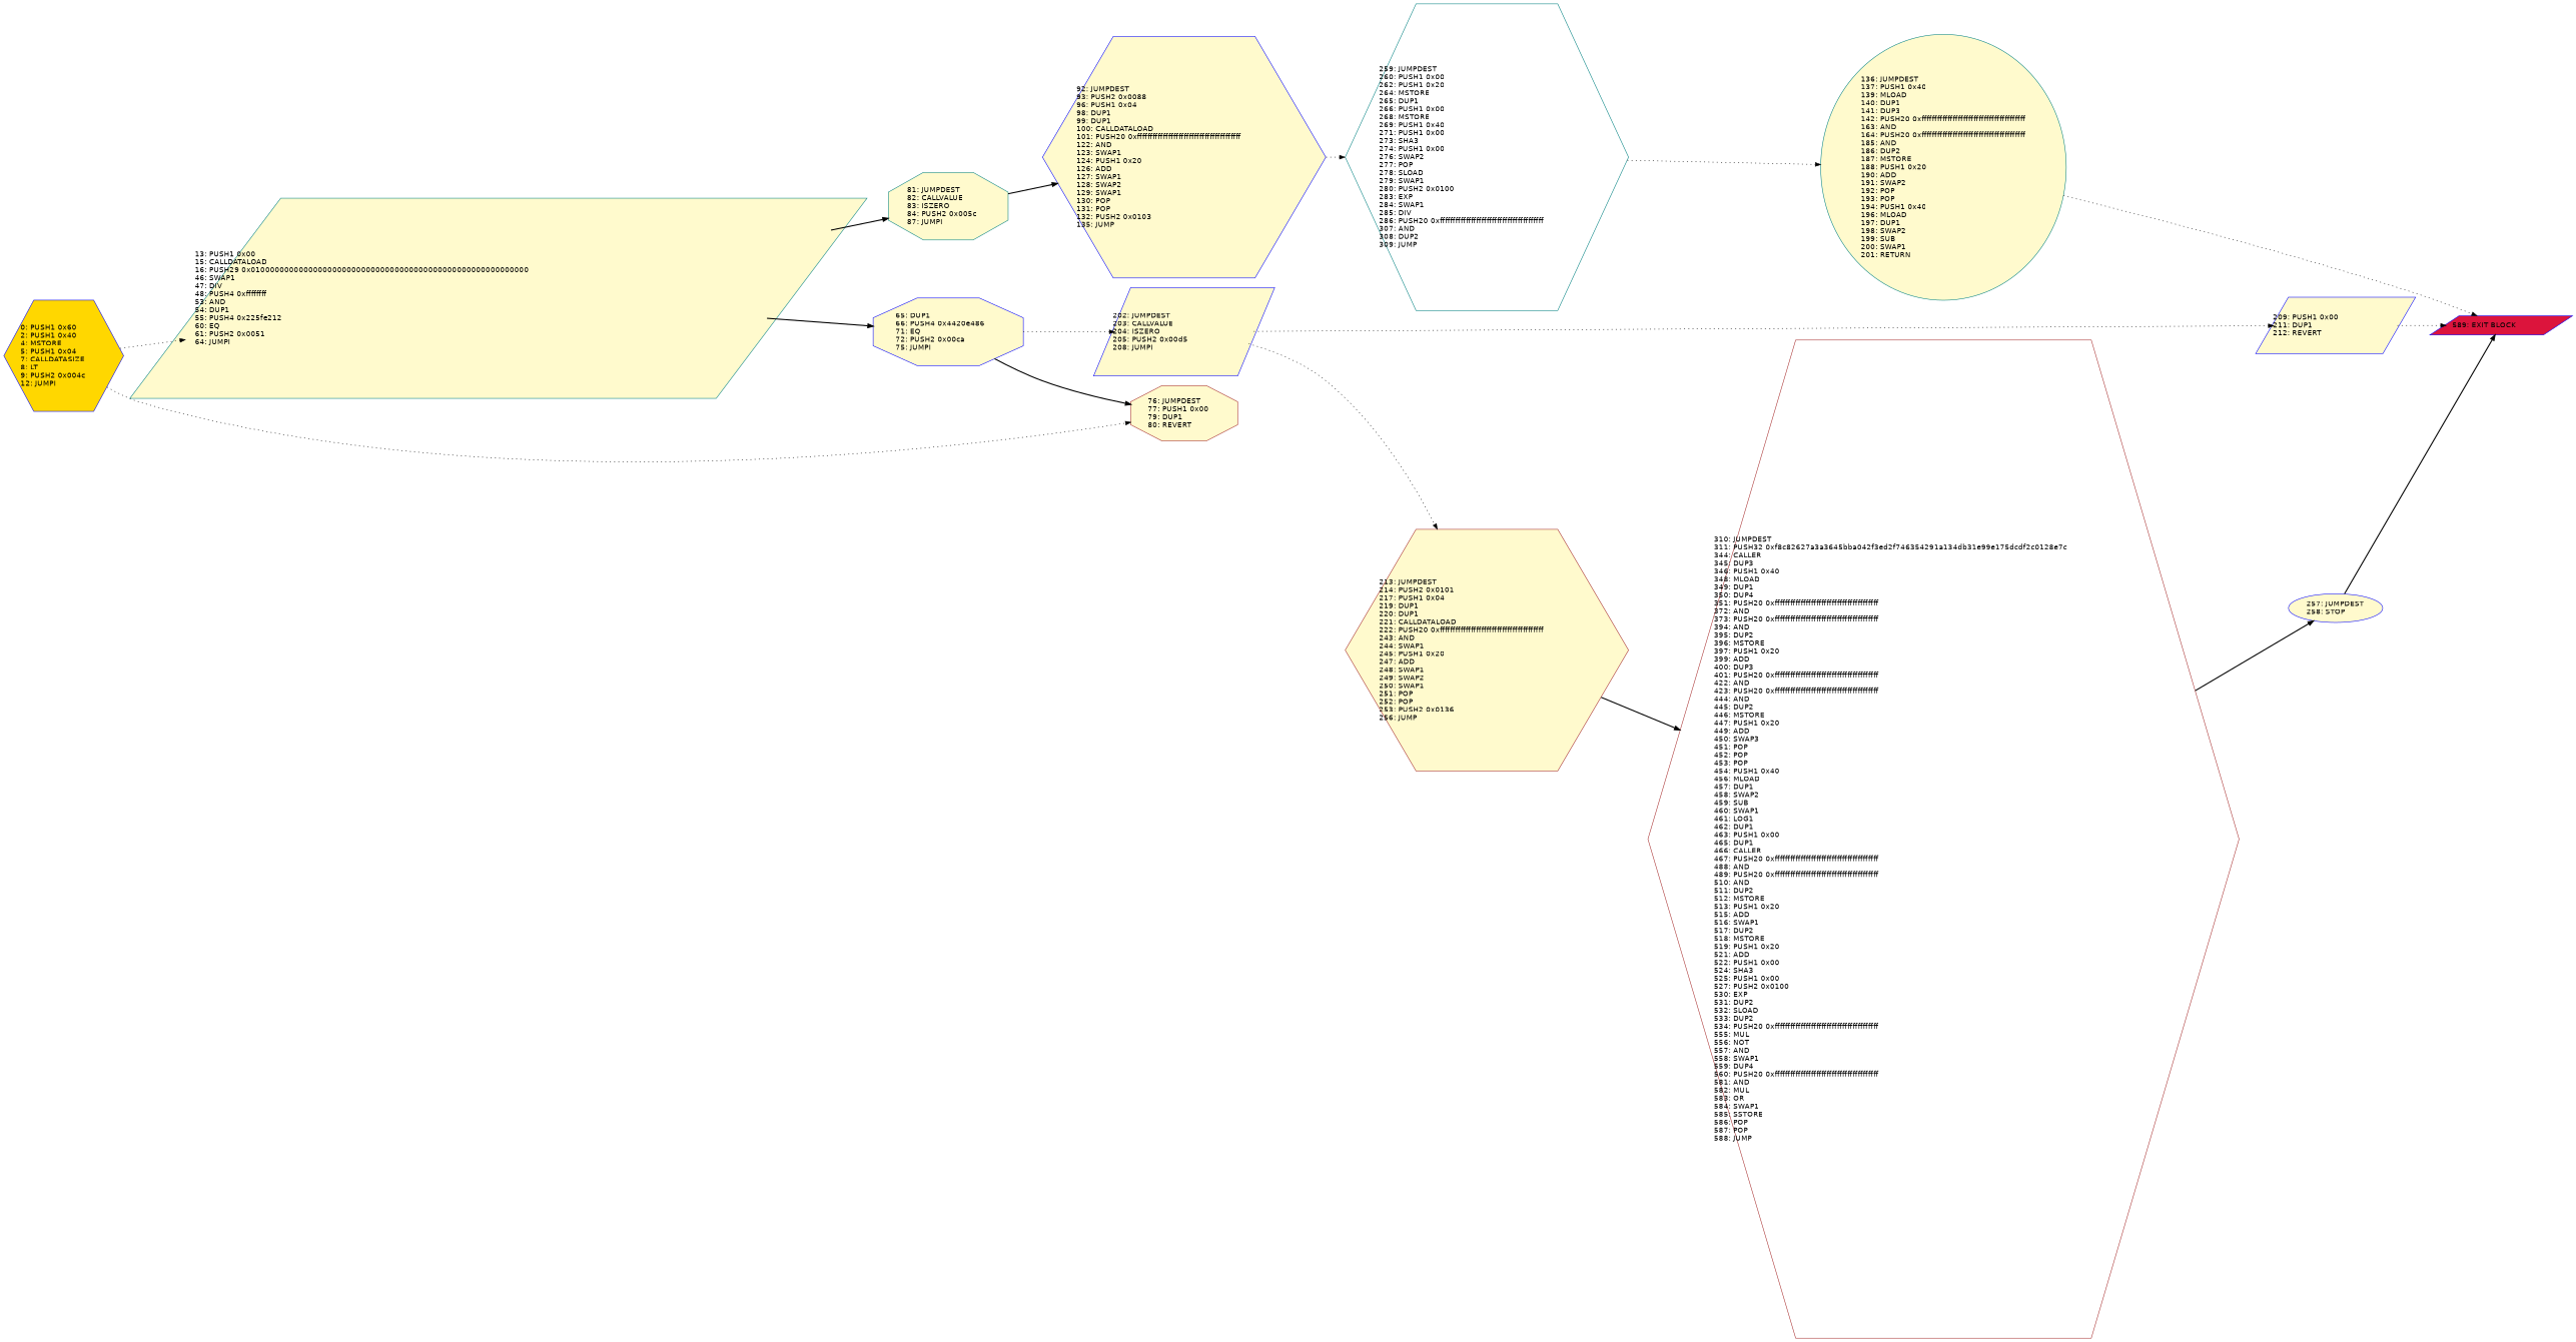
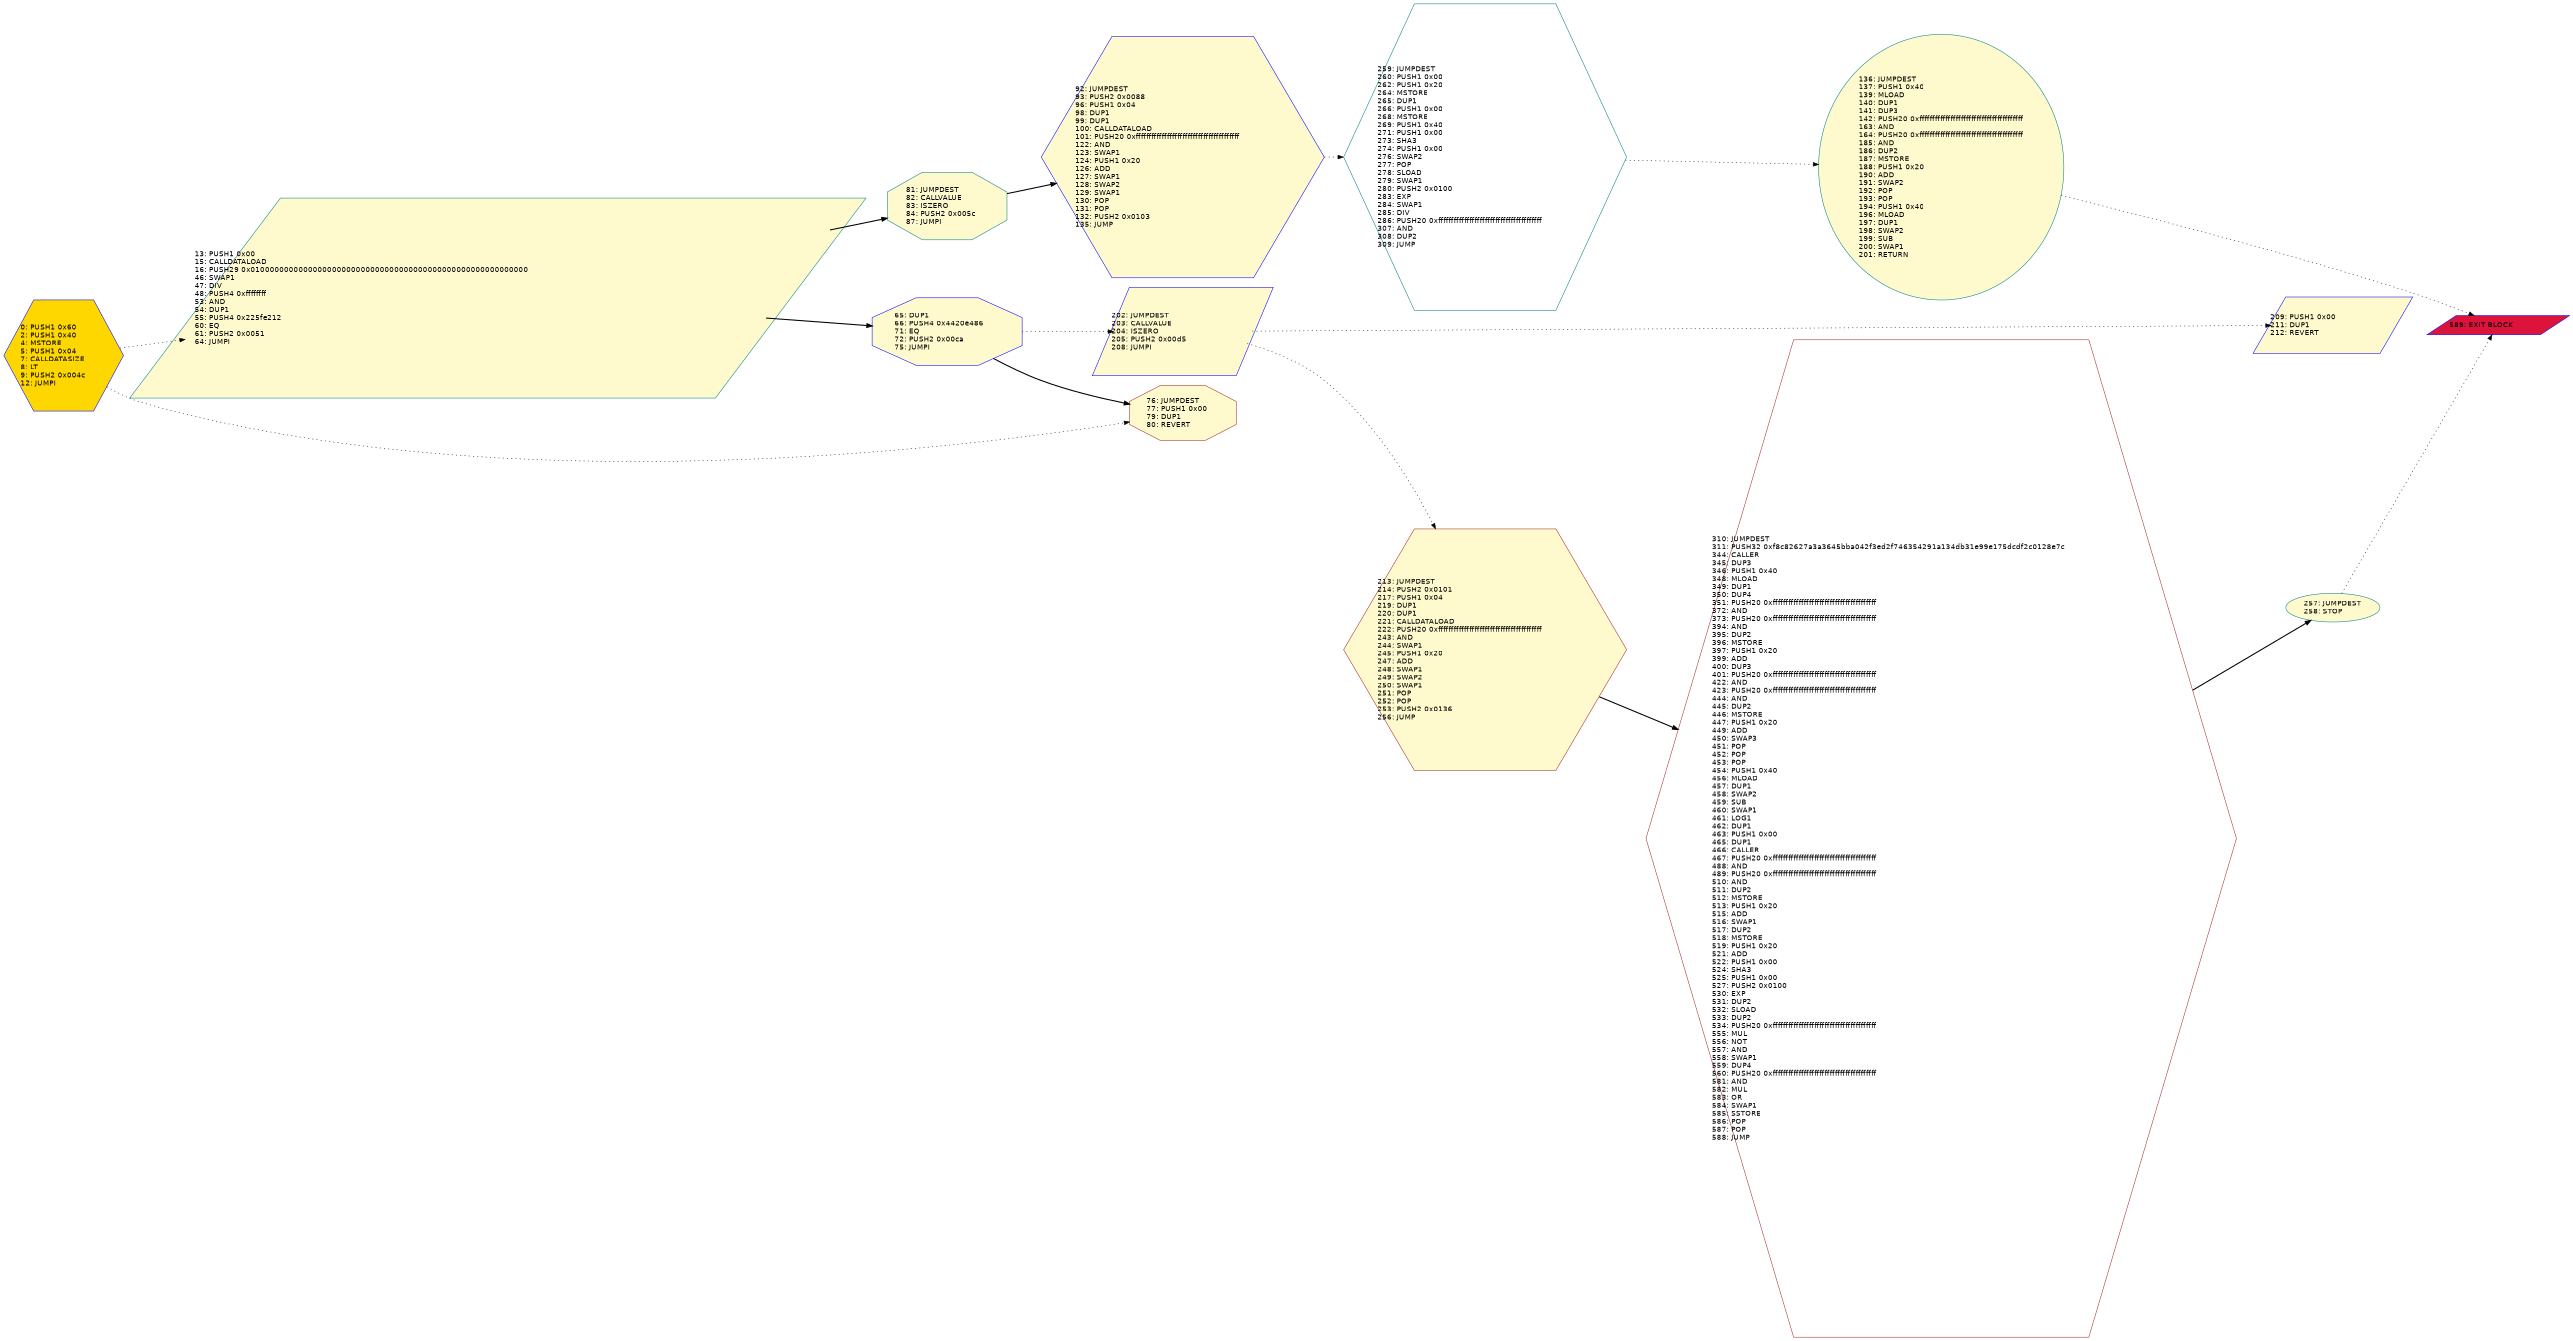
  digraph {
    fontname="DejaVu Sans"
    rankdir=LR
    node [color=blue fillcolor=lemonchiffon fontcolor=black fontname="DejaVu Sans" shape=hexagon style=filled]
    edge [fontname="DejaVu Sans" style=dotted]
    n1 [fillcolor=gold label="0: PUSH1 0x60\l2: PUSH1 0x40\l4: MSTORE\l5: PUSH1 0x04\l7: CALLDATASIZE\l8: LT\l9: PUSH2 0x004c\l12: JUMPI\l"]
    n2 [color=teal label="13: PUSH1 0x00\l15: CALLDATALOAD\l16: PUSH29 0x0100000000000000000000000000000000000000000000000000000000\l46: SWAP1\l47: DIV\l48: PUSH4 0xffffffff\l53: AND\l54: DUP1\l55: PUSH4 0x225fe212\l60: EQ\l61: PUSH2 0x0051\l64: JUMPI\l" shape=parallelogram]
    n3 [color=brown label="76: JUMPDEST\l77: PUSH1 0x00\l79: DUP1\l80: REVERT\l" shape=octagon]
    n4 [color=teal label="81: JUMPDEST\l82: CALLVALUE\l83: ISZERO\l84: PUSH2 0x005c\l87: JUMPI\l" shape=octagon]
    n5 [label="65: DUP1\l66: PUSH4 0x4420e486\l71: EQ\l72: PUSH2 0x00ca\l75: JUMPI\l" shape=octagon]
    n6 [label="92: JUMPDEST\l93: PUSH2 0x0088\l96: PUSH1 0x04\l98: DUP1\l99: DUP1\l100: CALLDATALOAD\l101: PUSH20 0xffffffffffffffffffffffffffffffffffffffff\l122: AND\l123: SWAP1\l124: PUSH1 0x20\l126: ADD\l127: SWAP1\l128: SWAP2\l129: SWAP1\l130: POP\l131: POP\l132: PUSH2 0x0103\l135: JUMP\l"]
    n7 [label="202: JUMPDEST\l203: CALLVALUE\l204: ISZERO\l205: PUSH2 0x00d5\l208: JUMPI\l" shape=parallelogram]
    n8 [color=brown fillcolor=white label="310: JUMPDEST\l311: PUSH32 0xf8c82627a3a3645bba042f3ed2f746354291a134db31e99e175dcdf2c0128e7c\l344: CALLER\l345: DUP3\l346: PUSH1 0x40\l348: MLOAD\l349: DUP1\l350: DUP4\l351: PUSH20 0xffffffffffffffffffffffffffffffffffffffff\l372: AND\l373: PUSH20 0xffffffffffffffffffffffffffffffffffffffff\l394: AND\l395: DUP2\l396: MSTORE\l397: PUSH1 0x20\l399: ADD\l400: DUP3\l401: PUSH20 0xffffffffffffffffffffffffffffffffffffffff\l422: AND\l423: PUSH20 0xffffffffffffffffffffffffffffffffffffffff\l444: AND\l445: DUP2\l446: MSTORE\l447: PUSH1 0x20\l449: ADD\l450: SWAP3\l451: POP\l452: POP\l453: POP\l454: PUSH1 0x40\l456: MLOAD\l457: DUP1\l458: SWAP2\l459: SUB\l460: SWAP1\l461: LOG1\l462: DUP1\l463: PUSH1 0x00\l465: DUP1\l466: CALLER\l467: PUSH20 0xffffffffffffffffffffffffffffffffffffffff\l488: AND\l489: PUSH20 0xffffffffffffffffffffffffffffffffffffffff\l510: AND\l511: DUP2\l512: MSTORE\l513: PUSH1 0x20\l515: ADD\l516: SWAP1\l517: DUP2\l518: MSTORE\l519: PUSH1 0x20\l521: ADD\l522: PUSH1 0x00\l524: SHA3\l525: PUSH1 0x00\l527: PUSH2 0x0100\l530: EXP\l531: DUP2\l532: SLOAD\l533: DUP2\l534: PUSH20 0xffffffffffffffffffffffffffffffffffffffff\l555: MUL\l556: NOT\l557: AND\l558: SWAP1\l559: DUP4\l560: PUSH20 0xffffffffffffffffffffffffffffffffffffffff\l581: AND\l582: MUL\l583: OR\l584: SWAP1\l585: SSTORE\l586: POP\l587: POP\l588: JUMP\l"]
-   n9 [label="257: JUMPDEST\l258: STOP\l" shape=ellipse]
+   n9 [color=teal label="257: JUMPDEST\l258: STOP\l" shape=ellipse]
    n10 [fillcolor=crimson label="589: EXIT BLOCK\l" shape=parallelogram]
    n11 [color=teal fillcolor=white label="259: JUMPDEST\l260: PUSH1 0x00\l262: PUSH1 0x20\l264: MSTORE\l265: DUP1\l266: PUSH1 0x00\l268: MSTORE\l269: PUSH1 0x40\l271: PUSH1 0x00\l273: SHA3\l274: PUSH1 0x00\l276: SWAP2\l277: POP\l278: SLOAD\l279: SWAP1\l280: PUSH2 0x0100\l283: EXP\l284: SWAP1\l285: DIV\l286: PUSH20 0xffffffffffffffffffffffffffffffffffffffff\l307: AND\l308: DUP2\l309: JUMP\l"]
    n12 [label="209: PUSH1 0x00\l211: DUP1\l212: REVERT\l" shape=parallelogram]
    n13 [color=teal label="136: JUMPDEST\l137: PUSH1 0x40\l139: MLOAD\l140: DUP1\l141: DUP3\l142: PUSH20 0xffffffffffffffffffffffffffffffffffffffff\l163: AND\l164: PUSH20 0xffffffffffffffffffffffffffffffffffffffff\l185: AND\l186: DUP2\l187: MSTORE\l188: PUSH1 0x20\l190: ADD\l191: SWAP2\l192: POP\l193: POP\l194: PUSH1 0x40\l196: MLOAD\l197: DUP1\l198: SWAP2\l199: SUB\l200: SWAP1\l201: RETURN\l" shape=ellipse]
    n14 [color=brown label="213: JUMPDEST\l214: PUSH2 0x0101\l217: PUSH1 0x04\l219: DUP1\l220: DUP1\l221: CALLDATALOAD\l222: PUSH20 0xffffffffffffffffffffffffffffffffffffffff\l243: AND\l244: SWAP1\l245: PUSH1 0x20\l247: ADD\l248: SWAP1\l249: SWAP2\l250: SWAP1\l251: POP\l252: POP\l253: PUSH2 0x0136\l256: JUMP\l"]
    n1 -> n2
    n1 -> n3
    n2 -> n4 [style=bold]
    n2 -> n5 [style=bold]
    n4 -> n6 [style=bold]
    n5 -> n3 [style=bold]
    n5 -> n7
    n6 -> n11
    n7 -> n12
    n7 -> n14
    n8 -> n9 [style=bold]
-   n9 -> n10 [style=bold]
+   n9 -> n10
    n11 -> n13
-   n12 -> n10
    n13 -> n10
    n14 -> n8 [style=bold]
  }
